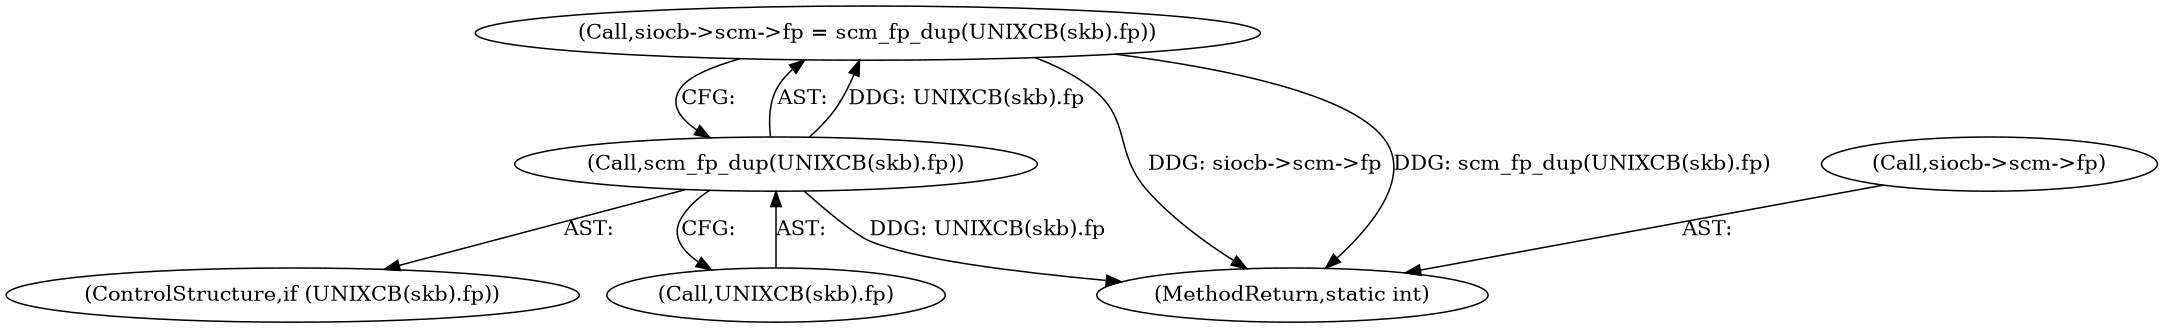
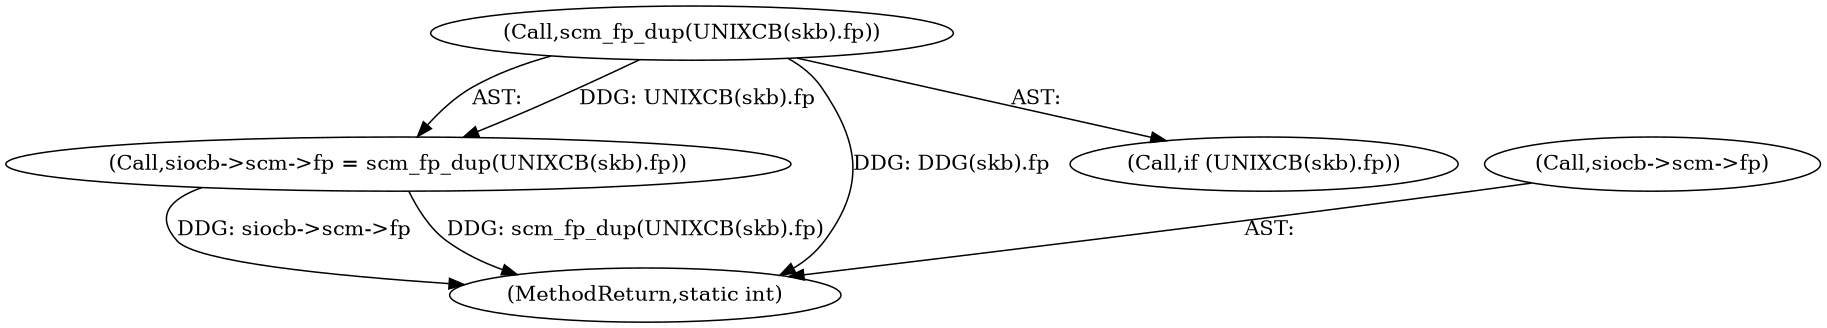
  digraph {
    n1 [label="(Call,siocb->scm->fp = scm_fp_dup(UNIXCB(skb).fp))"]
    n2 [label="(Call,scm_fp_dup(UNIXCB(skb).fp))"]
    n3 [label="(MethodReturn,static int)"]
-   n4 [label="(ControlStructure,if (UNIXCB(skb).fp))"]
-   n5 [label="(Call,UNIXCB(skb).fp)"]
+   n4 [label="(Call,if (UNIXCB(skb).fp))"]
    n6 [label="(Call,siocb->scm->fp)"]
-   n1 -> n2 [label="CFG: "]
    n1 -> n3 [label="DDG: siocb->scm->fp"]
    n1 -> n3 [label="DDG: scm_fp_dup(UNIXCB(skb).fp)"]
    n2 -> n1 [label="AST: "]
    n2 -> n1 [label="DDG: UNIXCB(skb).fp"]
-   n2 -> n3 [label="DDG: UNIXCB(skb).fp"]
+   n2 -> n3 [label="DDG: DDG(skb).fp"]
    n2 -> n4 [label="AST: "]
-   n2 -> n5 [label="CFG: "]
-   n5 -> n2 [label="AST: "]
    n6 -> n3 [label="AST: "]
  }
